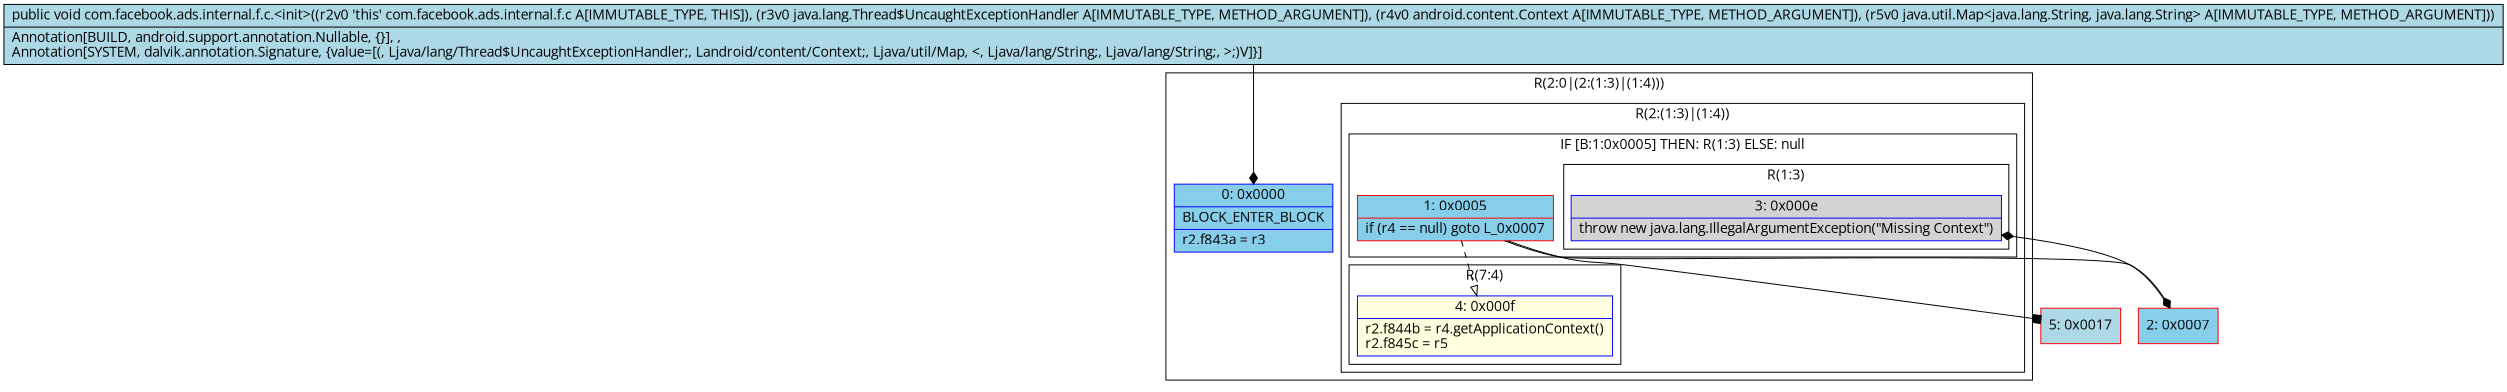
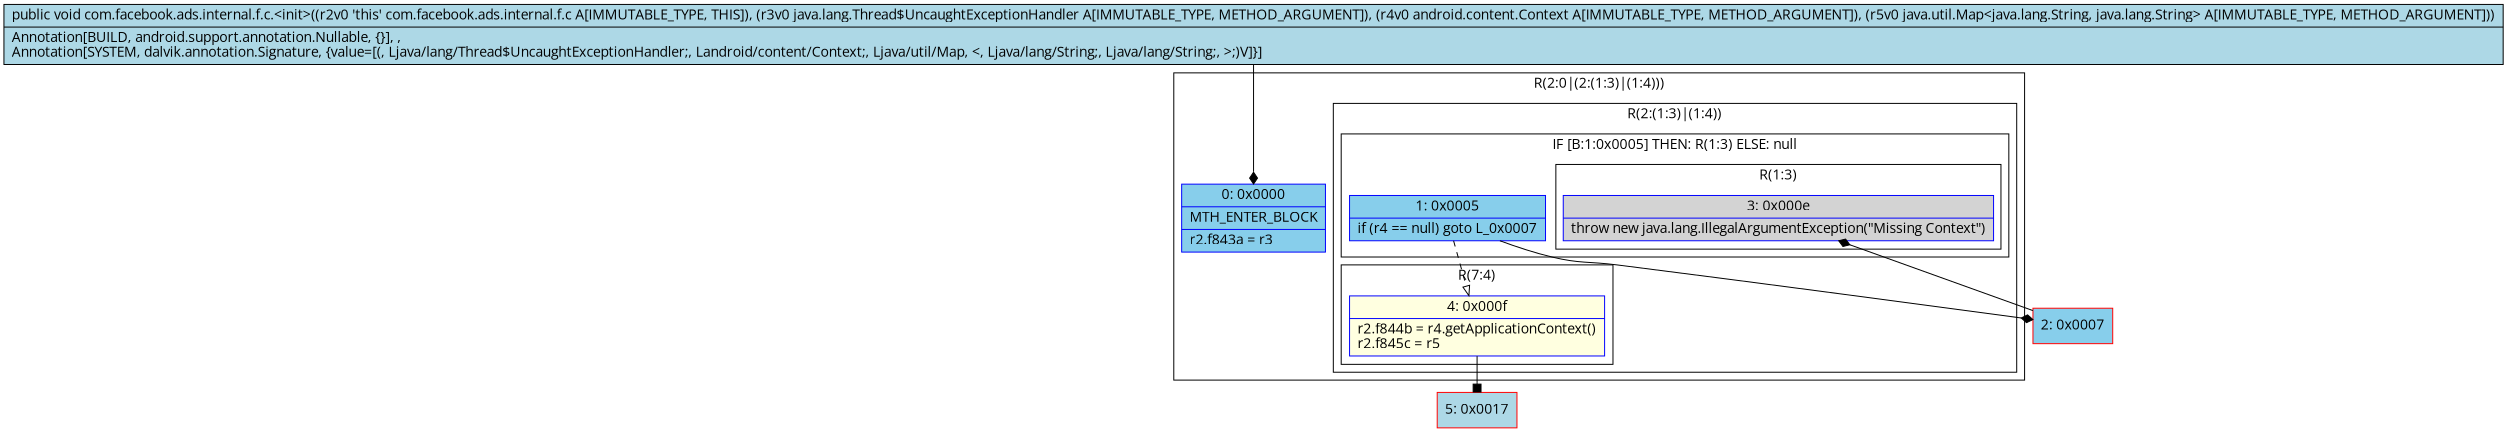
  digraph {
    fontname="Open Sans"
    node [color=blue fillcolor=skyblue fontname="Open Sans" shape=record style=filled]
    edge [arrowhead=diamond fontname="Open Sans"]
    n1 [fillcolor=lightgrey label="{3\:\ 0x000e|throw new java.lang.IllegalArgumentException(\"Missing Context\")\l}"]
-   n2 [color=red label="{1\:\ 0x0005|if (r4 == null) goto L_0x0007\l}"]
+   n2 [label="{1\:\ 0x0005|if (r4 == null) goto L_0x0007\l}"]
    n3 [fillcolor=lightyellow label="{4\:\ 0x000f|r2.f844b = r4.getApplicationContext()\lr2.f845c = r5\l}"]
-   n4 [label="{0\:\ 0x0000|BLOCK_ENTER_BLOCK\l|r2.f843a = r3\l}"]
+   n4 [label="{0\:\ 0x0000|MTH_ENTER_BLOCK\l|r2.f843a = r3\l}"]
    n5 [color=red label="{2\:\ 0x0007}"]
    n6 [color=red fillcolor=lightblue label="{5\:\ 0x0017}"]
    n7 [fillcolor=lightblue label="{public void com.facebook.ads.internal.f.c.\<init\>((r2v0 'this' com.facebook.ads.internal.f.c A[IMMUTABLE_TYPE, THIS]), (r3v0 java.lang.Thread$UncaughtExceptionHandler A[IMMUTABLE_TYPE, METHOD_ARGUMENT]), (r4v0 android.content.Context A[IMMUTABLE_TYPE, METHOD_ARGUMENT]), (r5v0 java.util.Map\<java.lang.String, java.lang.String\> A[IMMUTABLE_TYPE, METHOD_ARGUMENT]))  | Annotation[BUILD, android.support.annotation.Nullable, \{\}], , \lAnnotation[SYSTEM, dalvik.annotation.Signature, \{value=[(, Ljava\/lang\/Thread$UncaughtExceptionHandler;, Landroid\/content\/Context;, Ljava\/util\/Map, \<, Ljava\/lang\/String;, Ljava\/lang\/String;, \>;)V]\}]\l}" color=""]
    subgraph cluster_1 {
      label="R(2:0|(2:(1:3)|(1:4)))"
      n4
      subgraph cluster_2 {
        label="R(2:(1:3)|(1:4))"
        subgraph cluster_3 {
          label="IF [B:1:0x0005] THEN: R(1:3) ELSE: null"
          n2
          subgraph cluster_4 {
            label="R(1:3)"
            n1
          }
        }
        subgraph cluster_5 {
          label="R(7:4)"
          n3
        }
      }
    }
    n2 -> n3 [arrowhead=onormal style=dashed]
    n2 -> n5
-   n2 -> n6 [arrowhead=box]
+   n3 -> n6 [arrowhead=box]
    n5 -> n1
    n7 -> n4
  }
